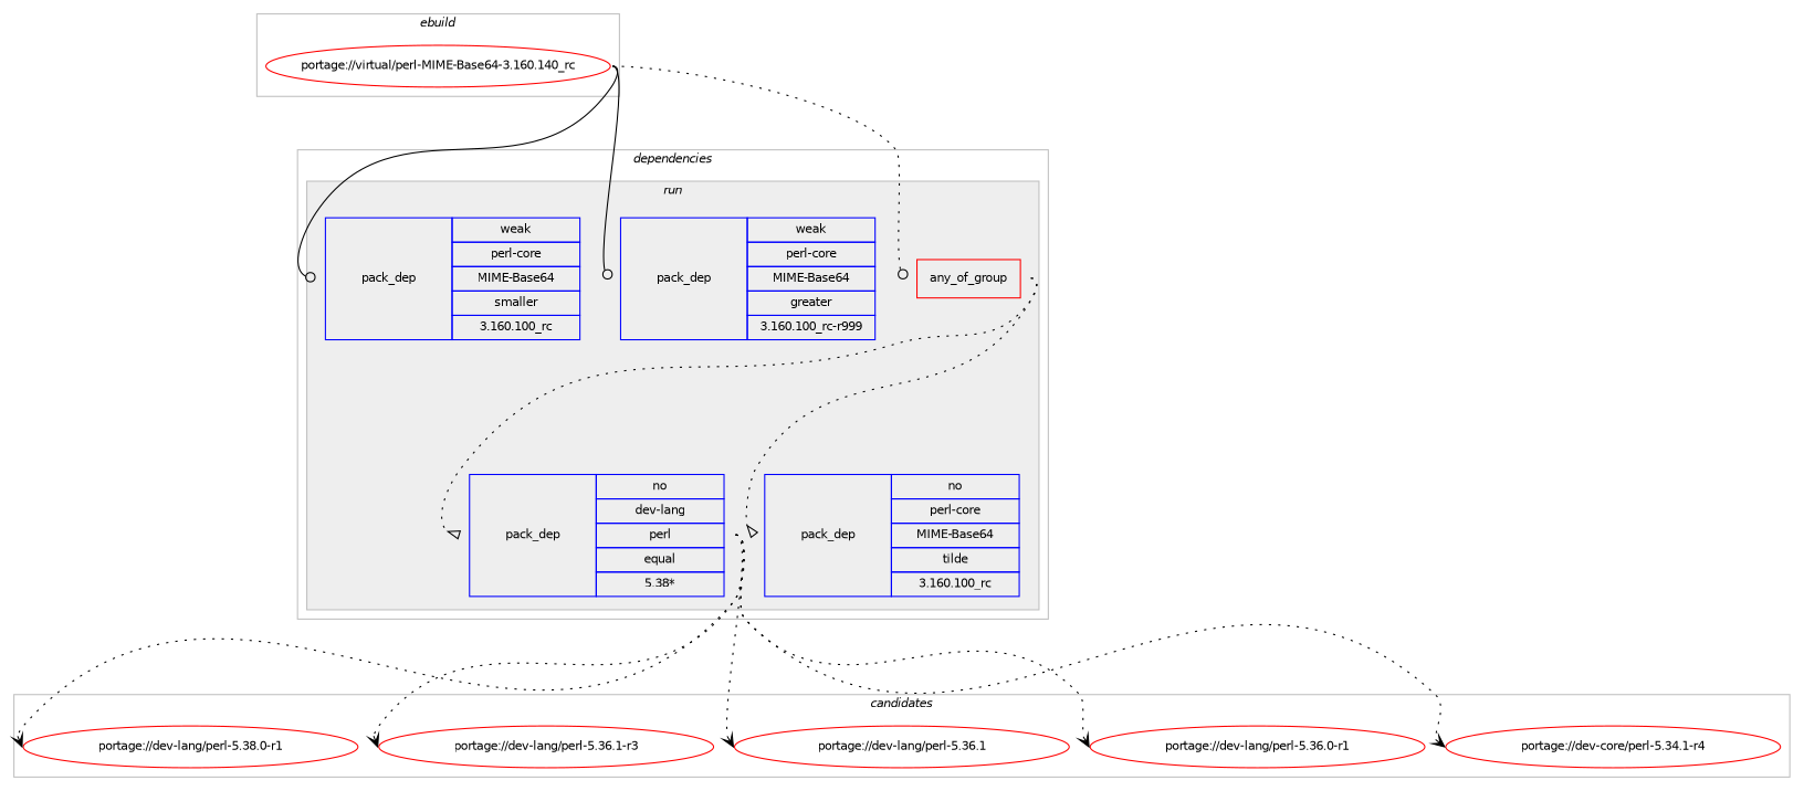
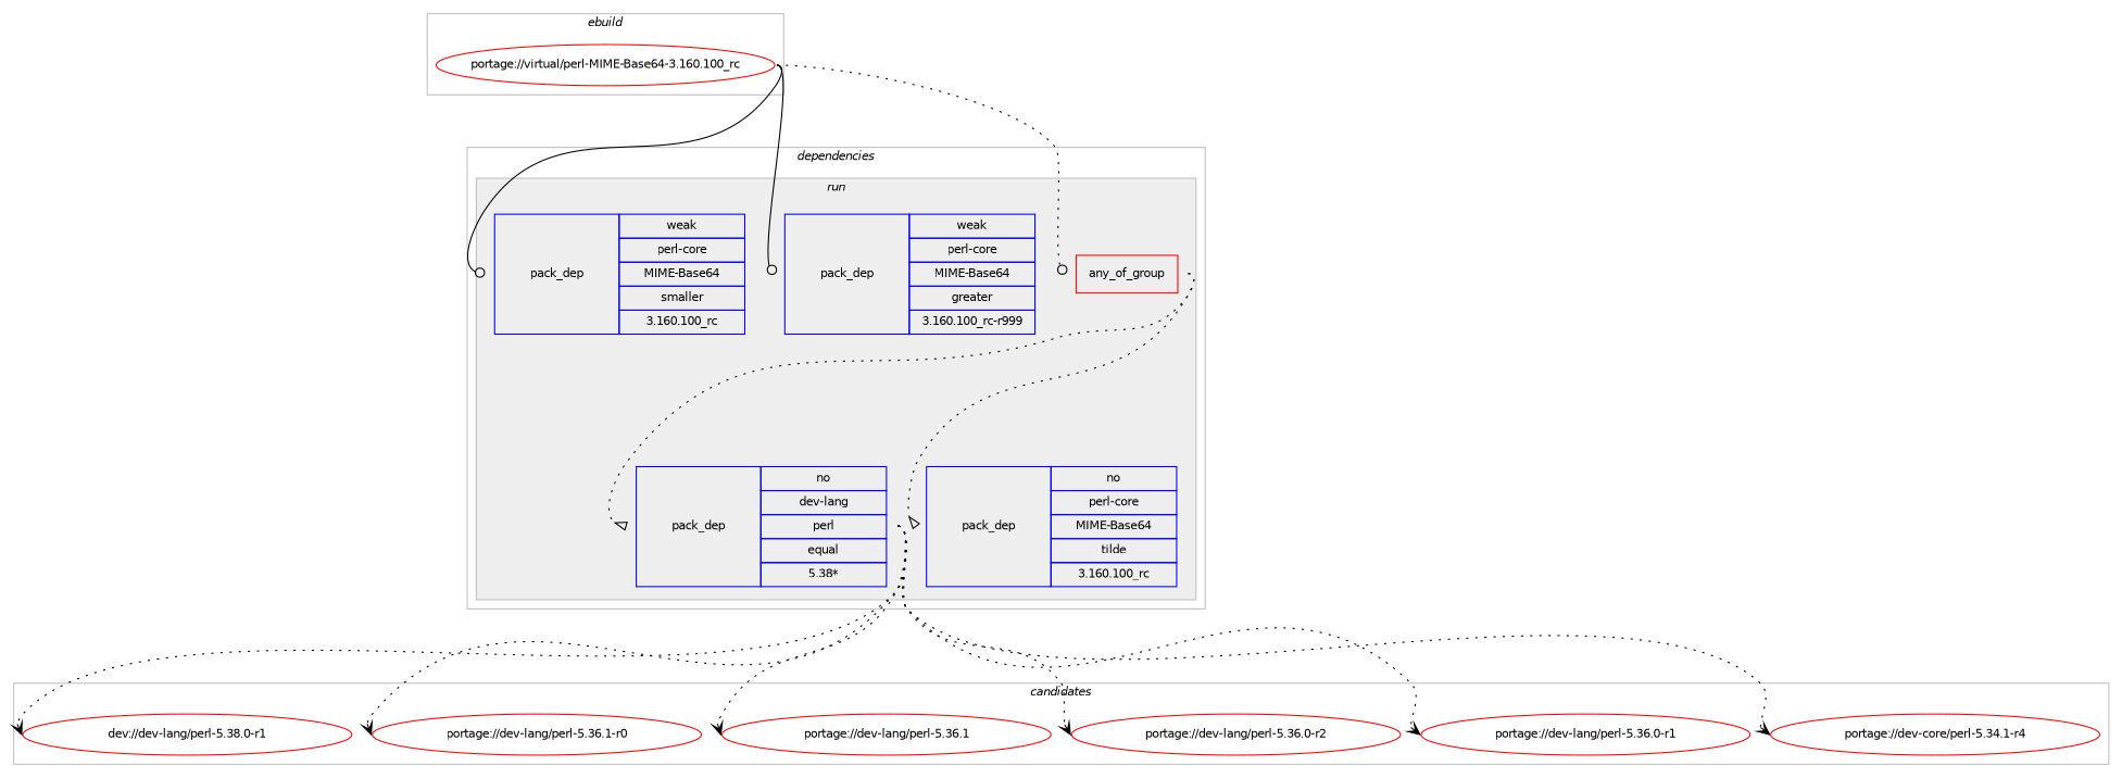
  digraph {
    compound=true
    concentrate=true
    fontname=Helvetica
    fontsize=10
    newrank=true
    rankdir=TB
    ranksep=1.5
    node [color=red fontname=Helvetica fontsize=10]
    edge [arrowhead=vee headport=w style=dotted tailport=e weight=100]
-   n1 [label="portage://virtual/perl-MIME-Base64-3.160.140_rc" width=4]
+   n1 [label="portage://virtual/perl-MIME-Base64-3.160.100_rc" width=4]
    n2 [color=blue label=<<TABLE BORDER="0" CELLBORDER="1" CELLSPACING="0" CELLPADDING="4" WIDTH="220"><TR><TD ROWSPAN="6" CELLPADDING="30">pack_dep</TD></TR><TR><TD WIDTH="110">no</TD></TR><TR><TD>dev-lang</TD></TR><TR><TD>perl</TD></TR><TR><TD>equal</TD></TR><TR><TD>5.38*</TD></TR></TABLE>> shape=none]
    n3 [color=blue label=<<TABLE BORDER="0" CELLBORDER="1" CELLSPACING="0" CELLPADDING="4" WIDTH="220"><TR><TD ROWSPAN="6" CELLPADDING="30">pack_dep</TD></TR><TR><TD WIDTH="110">no</TD></TR><TR><TD>perl-core</TD></TR><TR><TD>MIME-Base64</TD></TR><TR><TD>tilde</TD></TR><TR><TD>3.160.100_rc</TD></TR></TABLE>> shape=none]
    n4 [label=<<TABLE BORDER="0" CELLBORDER="1" CELLSPACING="0" CELLPADDING="4"><TR><TD CELLPADDING="10">any_of_group</TD></TR></TABLE>> shape=none]
    n5 [color=blue label=<<TABLE BORDER="0" CELLBORDER="1" CELLSPACING="0" CELLPADDING="4" WIDTH="220"><TR><TD ROWSPAN="6" CELLPADDING="30">pack_dep</TD></TR><TR><TD WIDTH="110">weak</TD></TR><TR><TD>perl-core</TD></TR><TR><TD>MIME-Base64</TD></TR><TR><TD>greater</TD></TR><TR><TD>3.160.100_rc-r999</TD></TR></TABLE>> shape=none]
    n6 [color=blue label=<<TABLE BORDER="0" CELLBORDER="1" CELLSPACING="0" CELLPADDING="4" WIDTH="220"><TR><TD ROWSPAN="6" CELLPADDING="30">pack_dep</TD></TR><TR><TD WIDTH="110">weak</TD></TR><TR><TD>perl-core</TD></TR><TR><TD>MIME-Base64</TD></TR><TR><TD>smaller</TD></TR><TR><TD>3.160.100_rc</TD></TR></TABLE>> shape=none]
    n7 [label="portage://dev-core/perl-5.34.1-r4" width=4]
    n8 [label="portage://dev-lang/perl-5.36.0-r1" width=4]
+   n9 [label="portage://dev-lang/perl-5.36.0-r2" width=4]
    n10 [label="portage://dev-lang/perl-5.36.1" width=4]
-   n11 [label="portage://dev-lang/perl-5.36.1-r3" width=4]
-   n12 [label="portage://dev-lang/perl-5.38.0-r1" width=4]
+   n11 [label="portage://dev-lang/perl-5.36.1-r0" width=4]
+   n12 [label="dev://dev-lang/perl-5.38.0-r1" width=4]
    subgraph cluster_1 {
      color=gray
      label=<<i>ebuild</i>>
      rank=same
      n1
    }
    subgraph cluster_2 {
      color=gray
      label=<<i>dependencies</i>>
      subgraph cluster_3 {
        color=gray
        fillcolor="#eeeeee"
        label=<<i>compile</i>>
        style=filled
      }
      subgraph cluster_4 {
        color=gray
        fillcolor="#eeeeee"
        label=<<i>compile and run</i>>
        style=filled
      }
      subgraph cluster_5 {
        color=gray
        fillcolor="#eeeeee"
        label=<<i>run</i>>
        style=filled
        subgraph sub_6 {
          color=gray
          fillcolor="#eeeeee"
          label=<<i>run</i>>
          style=filled
          n4
          subgraph sub_7 {
            color=gray
            fillcolor="#eeeeee"
            label=<<i>run</i>>
            style=filled
            n2
          }
          subgraph sub_8 {
            color=gray
            fillcolor="#eeeeee"
            label=<<i>run</i>>
            style=filled
            n3
          }
        }
        subgraph sub_9 {
          color=gray
          fillcolor="#eeeeee"
          label=<<i>run</i>>
          style=filled
          n5
        }
        subgraph sub_10 {
          color=gray
          fillcolor="#eeeeee"
          label=<<i>run</i>>
          style=filled
          n6
        }
      }
    }
    subgraph cluster_11 {
      color=gray
      label=<<i>candidates</i>>
      rank=same
      subgraph sub_12 {
        color=black
        label=<<i>candidates</i>>
        nodesep=1
        rank=same
        n7
        n8
+       n9
        n10
        n11
        n12
      }
      subgraph sub_13 {
        color=black
        label=<<i>candidates</i>>
        nodesep=1
        rank=same
      }
      subgraph sub_14 {
        color=black
        label=<<i>candidates</i>>
        nodesep=1
        rank=same
      }
      subgraph sub_15 {
        color=black
        label=<<i>candidates</i>>
        nodesep=1
        rank=same
      }
    }
    n1 -> n4 [arrowhead=odot weight=20]
    n1 -> n5 [arrowhead=odot style=solid weight=20]
    n1 -> n6 [arrowhead=odot style=solid weight=20]
    n2 -> n7
    n2 -> n8
+   n2 -> n9
    n2 -> n10
    n2 -> n11
    n2 -> n12
    n4 -> n2 [arrowhead=oinv weight=20]
    n4 -> n3 [arrowhead=oinv weight=20]
  }
